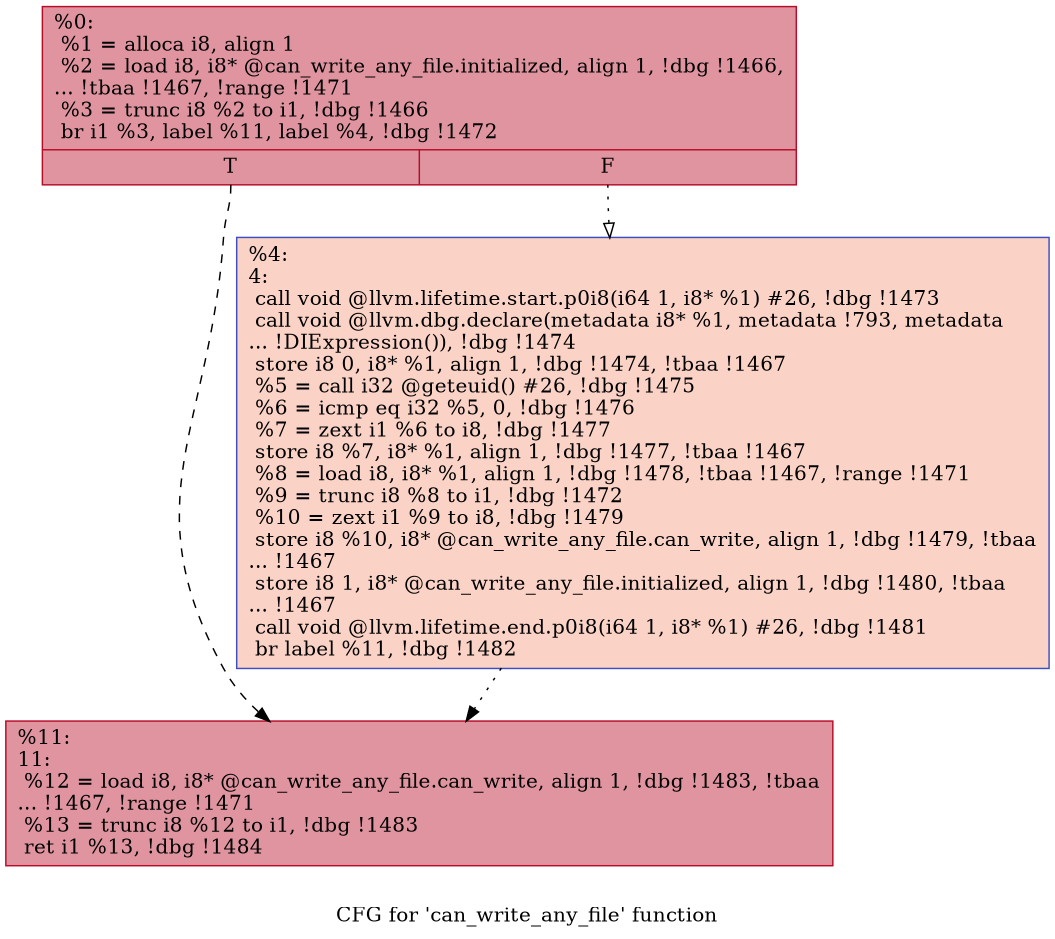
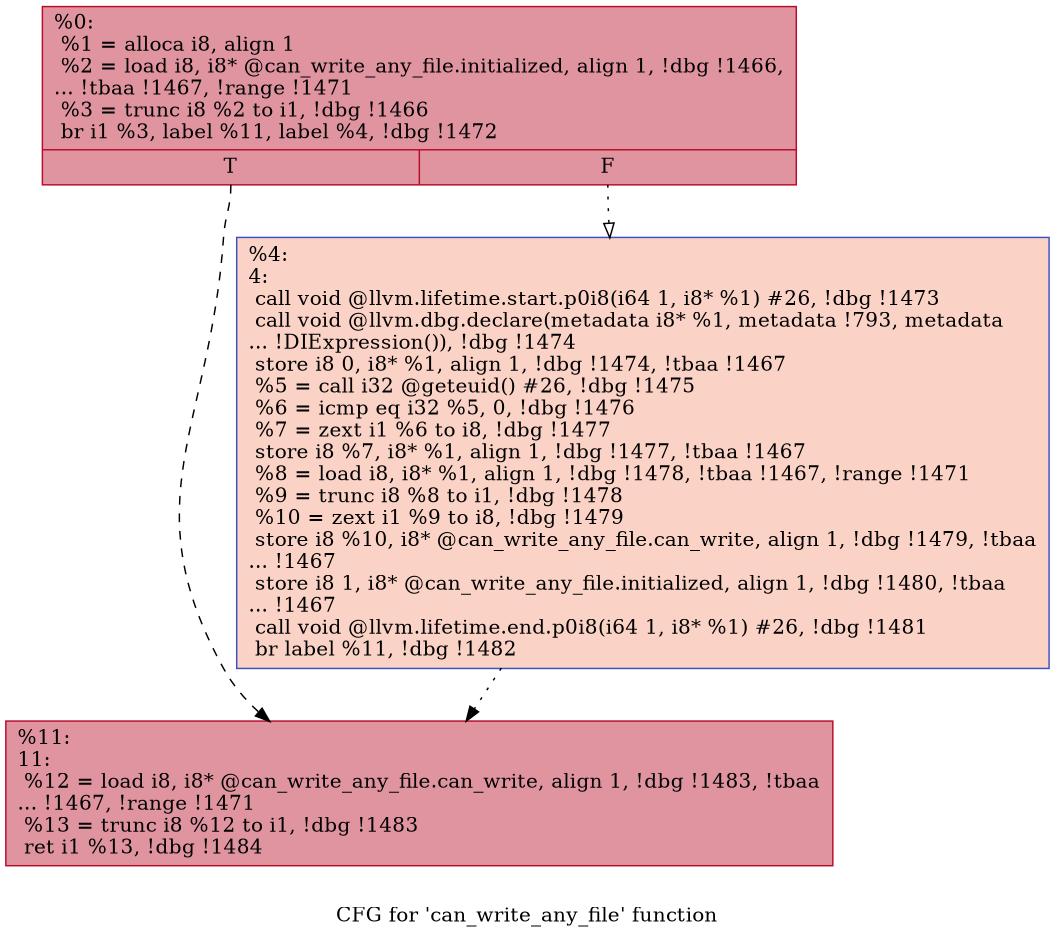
  digraph {
    label="CFG for 'can_write_any_file' function"
    node [color="#b70d28ff" fillcolor="#b70d2870" shape=record style=filled]
    edge [style=dotted arrowhead=normal]
    n1 [label="{%0:\l  %1 = alloca i8, align 1\l  %2 = load i8, i8* @can_write_any_file.initialized, align 1, !dbg !1466,\l... !tbaa !1467, !range !1471\l  %3 = trunc i8 %2 to i1, !dbg !1466\l  br i1 %3, label %11, label %4, !dbg !1472\l|{<s0>T|<s1>F}}"]
    n2 [label="{%11:\l11:                                               \l  %12 = load i8, i8* @can_write_any_file.can_write, align 1, !dbg !1483, !tbaa\l... !1467, !range !1471\l  %13 = trunc i8 %12 to i1, !dbg !1483\l  ret i1 %13, !dbg !1484\l}"]
-   n3 [color="#3d50c3ff" fillcolor="#f59c7d70" label="{%4:\l4:                                                \l  call void @llvm.lifetime.start.p0i8(i64 1, i8* %1) #26, !dbg !1473\l  call void @llvm.dbg.declare(metadata i8* %1, metadata !793, metadata\l... !DIExpression()), !dbg !1474\l  store i8 0, i8* %1, align 1, !dbg !1474, !tbaa !1467\l  %5 = call i32 @geteuid() #26, !dbg !1475\l  %6 = icmp eq i32 %5, 0, !dbg !1476\l  %7 = zext i1 %6 to i8, !dbg !1477\l  store i8 %7, i8* %1, align 1, !dbg !1477, !tbaa !1467\l  %8 = load i8, i8* %1, align 1, !dbg !1478, !tbaa !1467, !range !1471\l  %9 = trunc i8 %8 to i1, !dbg !1472\l  %10 = zext i1 %9 to i8, !dbg !1479\l  store i8 %10, i8* @can_write_any_file.can_write, align 1, !dbg !1479, !tbaa\l... !1467\l  store i8 1, i8* @can_write_any_file.initialized, align 1, !dbg !1480, !tbaa\l... !1467\l  call void @llvm.lifetime.end.p0i8(i64 1, i8* %1) #26, !dbg !1481\l  br label %11, !dbg !1482\l}"]
+   n3 [color="#3d50c3ff" fillcolor="#f59c7d70" label="{%4:\l4:                                                \l  call void @llvm.lifetime.start.p0i8(i64 1, i8* %1) #26, !dbg !1473\l  call void @llvm.dbg.declare(metadata i8* %1, metadata !793, metadata\l... !DIExpression()), !dbg !1474\l  store i8 0, i8* %1, align 1, !dbg !1474, !tbaa !1467\l  %5 = call i32 @geteuid() #26, !dbg !1475\l  %6 = icmp eq i32 %5, 0, !dbg !1476\l  %7 = zext i1 %6 to i8, !dbg !1477\l  store i8 %7, i8* %1, align 1, !dbg !1477, !tbaa !1467\l  %8 = load i8, i8* %1, align 1, !dbg !1478, !tbaa !1467, !range !1471\l  %9 = trunc i8 %8 to i1, !dbg !1478\l  %10 = zext i1 %9 to i8, !dbg !1479\l  store i8 %10, i8* @can_write_any_file.can_write, align 1, !dbg !1479, !tbaa\l... !1467\l  store i8 1, i8* @can_write_any_file.initialized, align 1, !dbg !1480, !tbaa\l... !1467\l  call void @llvm.lifetime.end.p0i8(i64 1, i8* %1) #26, !dbg !1481\l  br label %11, !dbg !1482\l}"]
    n1 -> n2 [tailport=s0 style=dashed]
    n1 -> n3 [tailport=s1 arrowhead=onormal]
    n3 -> n2
  }
